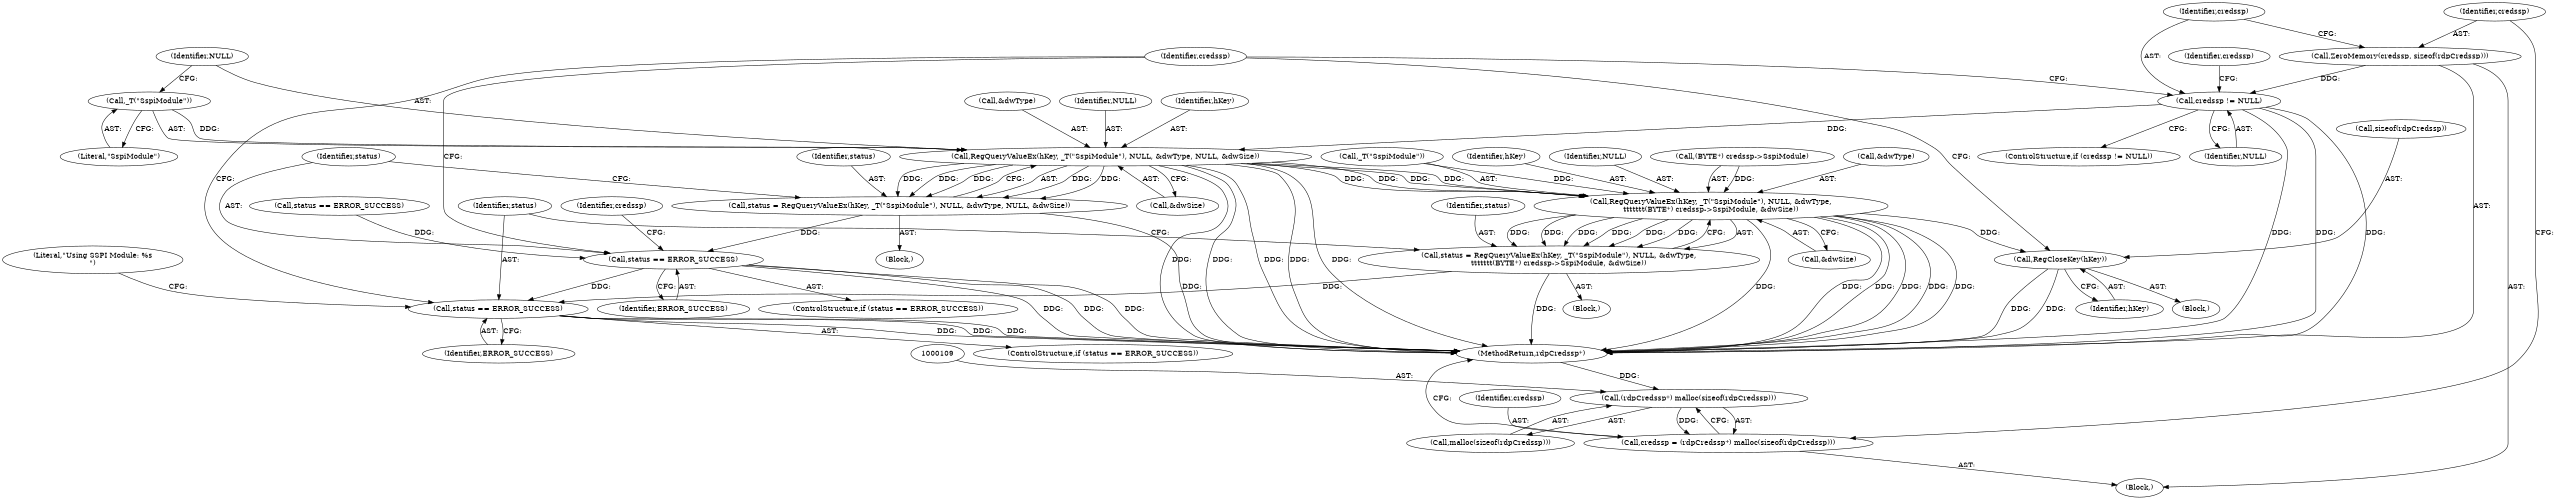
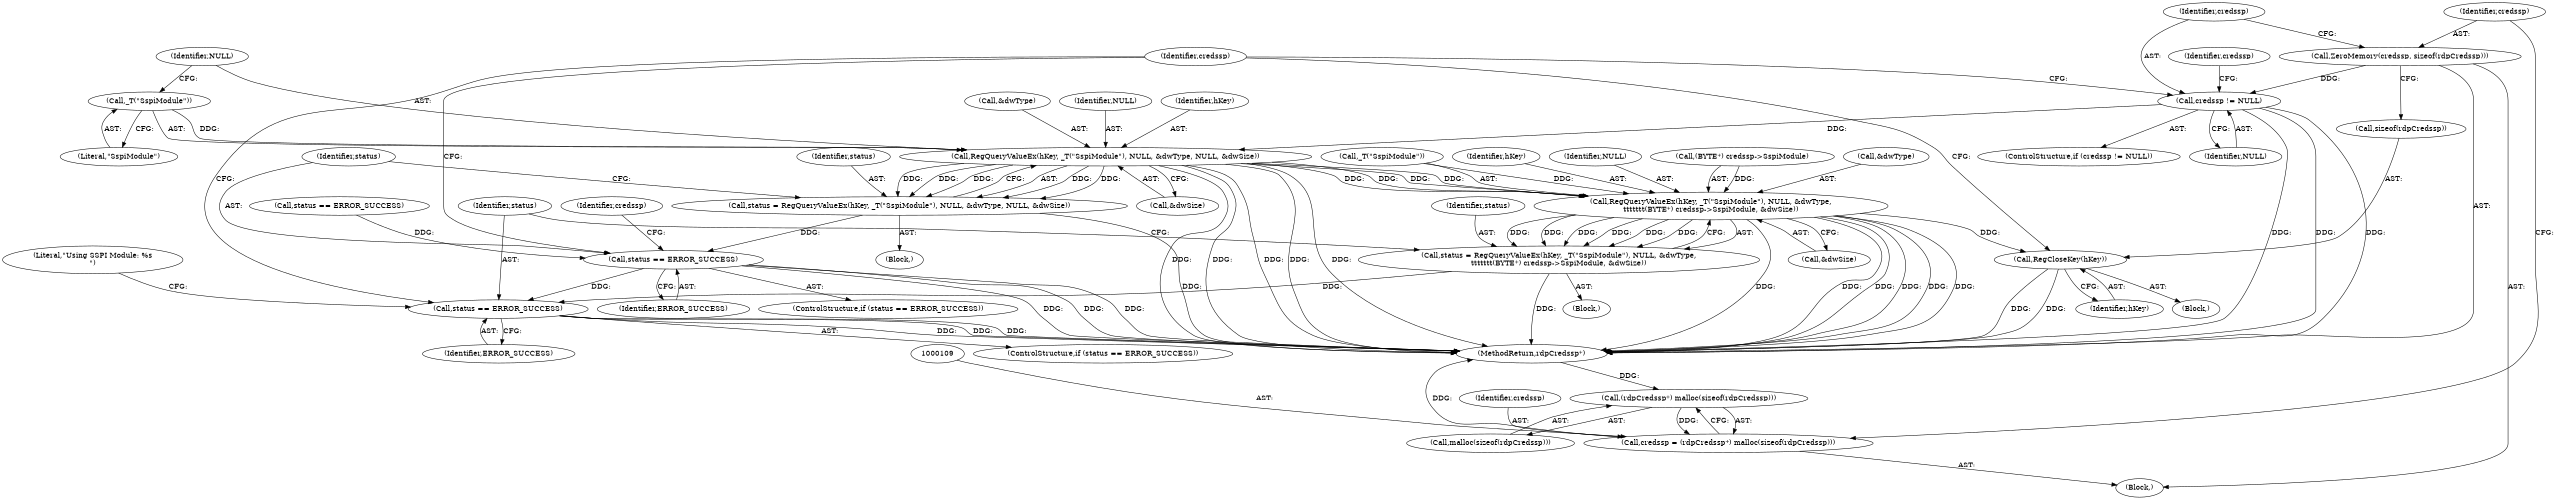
  digraph {
    n1 [label="(Call,RegQueryValueEx(hKey, _T(\"SspiModule\"), NULL, &dwType, NULL, &dwSize))"]
    n2 [label="(Call,status = RegQueryValueEx(hKey, _T(\"SspiModule\"), NULL, &dwType, NULL, &dwSize))"]
    n3 [label="(Call,RegQueryValueEx(hKey, _T(\"SspiModule\"), NULL, &dwType,\n\t\t\t\t\t\t\t(BYTE*) credssp->SspiModule, &dwSize))"]
    n4 [label="(MethodReturn,rdpCredssp*)"]
    n5 [label="(Call,&dwSize)"]
    n6 [label="(Call,status == ERROR_SUCCESS)"]
    n7 [label="(Block,)"]
    n8 [label="(Call,status = RegQueryValueEx(hKey, _T(\"SspiModule\"), NULL, &dwType,\n\t\t\t\t\t\t\t(BYTE*) credssp->SspiModule, &dwSize))"]
    n9 [label="(Call,RegCloseKey(hKey))"]
    n10 [label="(Call,&dwSize)"]
    n11 [label="(Call,(rdpCredssp*) malloc(sizeof(rdpCredssp)))"]
    n12 [label="(Call,_T(\"SspiModule\"))"]
    n13 [label="(Literal,\"SspiModule\")"]
    n14 [label="(Call,credssp != NULL)"]
    n15 [label="(ControlStructure,if (credssp != NULL))"]
    n16 [label="(Identifier,NULL)"]
    n17 [label="(Call,ZeroMemory(credssp, sizeof(rdpCredssp)))"]
    n18 [label="(Block,)"]
    n19 [label="(Call,sizeof(rdpCredssp))"]
    n20 [label="(Call,credssp = (rdpCredssp*) malloc(sizeof(rdpCredssp)))"]
    n21 [label="(Call,malloc(sizeof(rdpCredssp)))"]
    n22 [label="(Call,status == ERROR_SUCCESS)"]
    n23 [label="(ControlStructure,if (status == ERROR_SUCCESS))"]
    n24 [label="(Identifier,ERROR_SUCCESS)"]
    n25 [label="(ControlStructure,if (status == ERROR_SUCCESS))"]
    n26 [label="(Identifier,ERROR_SUCCESS)"]
    n27 [label="(Block,)"]
    n28 [label="(Identifier,hKey)"]
    n29 [label="(Block,)"]
    n30 [label="(Call,_T(\"SspiModule\"))"]
    n31 [label="(Identifier,credssp)"]
    n32 [label="(Identifier,status)"]
    n33 [label="(Identifier,hKey)"]
    n34 [label="(Call,&dwType)"]
    n35 [label="(Identifier,NULL)"]
    n36 [label="(Identifier,NULL)"]
    n37 [label="(Call,status == ERROR_SUCCESS)"]
    n38 [label="(Identifier,credssp)"]
    n39 [label="(Call,(BYTE*) credssp->SspiModule)"]
    n40 [label="(Identifier,status)"]
    n41 [label="(Identifier,NULL)"]
    n42 [label="(Identifier,credssp)"]
    n43 [label="(Literal,\"Using SSPI Module: %s\n\")"]
    n44 [label="(Identifier,status)"]
    n45 [label="(Identifier,credssp)"]
    n46 [label="(Call,&dwType)"]
    n47 [label="(Identifier,hKey)"]
    n48 [label="(Identifier,credssp)"]
    n49 [label="(Identifier,status)"]
    n50 [label="(Identifier,credssp)"]
    1000109
    n1 -> n2 [label="AST: "]
    n1 -> n2 [label="DDG: "]
    n1 -> n2 [label="DDG: "]
    n1 -> n2 [label="DDG: "]
    n1 -> n2 [label="DDG: "]
    n1 -> n2 [label="DDG: "]
    n1 -> n3 [label="DDG: "]
    n1 -> n3 [label="DDG: "]
    n1 -> n3 [label="DDG: "]
    n1 -> n3 [label="DDG: "]
    n1 -> n4 [label="DDG: "]
    n1 -> n4 [label="DDG: "]
    n1 -> n4 [label="DDG: "]
    n1 -> n4 [label="DDG: "]
    n1 -> n4 [label="DDG: "]
    n1 -> n5 [label="CFG: "]
    n2 -> n1 [label="CFG: "]
    n2 -> n4 [label="DDG: "]
    n2 -> n6 [label="DDG: "]
    n2 -> n7 [label="AST: "]
    n3 -> n4 [label="DDG: "]
    n3 -> n4 [label="DDG: "]
    n3 -> n4 [label="DDG: "]
    n3 -> n4 [label="DDG: "]
    n3 -> n4 [label="DDG: "]
    n3 -> n4 [label="DDG: "]
    n3 -> n8 [label="AST: "]
    n3 -> n8 [label="DDG: "]
    n3 -> n8 [label="DDG: "]
    n3 -> n8 [label="DDG: "]
    n3 -> n8 [label="DDG: "]
    n3 -> n8 [label="DDG: "]
    n3 -> n8 [label="DDG: "]
    n3 -> n9 [label="DDG: "]
    n3 -> n10 [label="CFG: "]
    n4 -> n11 [label="DDG: "]
    n5 -> n1 [label="AST: "]
    n6 -> n4 [label="DDG: "]
    n6 -> n4 [label="DDG: "]
    n6 -> n4 [label="DDG: "]
    n6 -> n22 [label="DDG: "]
    n6 -> n23 [label="AST: "]
    n6 -> n24 [label="CFG: "]
    n8 -> n3 [label="CFG: "]
    n8 -> n4 [label="DDG: "]
    n8 -> n22 [label="DDG: "]
    n8 -> n27 [label="AST: "]
    n9 -> n4 [label="DDG: "]
    n9 -> n4 [label="DDG: "]
    n9 -> n28 [label="CFG: "]
    n9 -> n29 [label="AST: "]
    n10 -> n3 [label="AST: "]
    n11 -> n20 [label="AST: "]
    n11 -> n20 [label="DDG: "]
    n11 -> n21 [label="AST: "]
    n12 -> n1 [label="AST: "]
    n12 -> n1 [label="DDG: "]
    n12 -> n13 [label="CFG: "]
    n13 -> n12 [label="AST: "]
    n14 -> n1 [label="DDG: "]
    n14 -> n4 [label="DDG: "]
    n14 -> n4 [label="DDG: "]
    n14 -> n4 [label="DDG: "]
-   n14 -> n15 [label="CFG: "]
+   n14 -> n15 [label="AST: "]
    n14 -> n16 [label="CFG: "]
    n16 -> n14 [label="AST: "]
    n17 -> n4 [label="AST: "]
    n17 -> n14 [label="DDG: "]
    n17 -> n18 [label="AST: "]
+   n17 -> n19 [label="CFG: "]
    n19 -> n9 [label="AST: "]
-   n20 -> n4 [label="CFG: "]
+   n20 -> n4 [label="DDG: "]
    n20 -> n11 [label="CFG: "]
    n20 -> n18 [label="AST: "]
    n21 -> n11 [label="AST: "]
    n22 -> n4 [label="DDG: "]
    n22 -> n4 [label="DDG: "]
    n22 -> n4 [label="DDG: "]
    n22 -> n25 [label="AST: "]
    n22 -> n26 [label="CFG: "]
    n24 -> n6 [label="AST: "]
    n26 -> n22 [label="AST: "]
    n28 -> n9 [label="AST: "]
    n30 -> n3 [label="AST: "]
    n30 -> n3 [label="DDG: "]
    n31 -> n14 [label="CFG: "]
    n32 -> n8 [label="CFG: "]
    n32 -> n22 [label="AST: "]
    n33 -> n3 [label="AST: "]
    n34 -> n1 [label="AST: "]
    n35 -> n1 [label="AST: "]
    n36 -> n3 [label="AST: "]
    n37 -> n6 [label="DDG: "]
    n38 -> n14 [label="AST: "]
    n38 -> n17 [label="CFG: "]
    n39 -> n3 [label="AST: "]
    n39 -> n3 [label="DDG: "]
    n40 -> n2 [label="CFG: "]
    n40 -> n6 [label="AST: "]
    n41 -> n1 [label="AST: "]
    n41 -> n12 [label="CFG: "]
    n42 -> n17 [label="AST: "]
    n42 -> n20 [label="CFG: "]
    n43 -> n22 [label="CFG: "]
    n44 -> n8 [label="AST: "]
    n45 -> n6 [label="CFG: "]
    n46 -> n3 [label="AST: "]
    n47 -> n1 [label="AST: "]
    n48 -> n20 [label="AST: "]
    n49 -> n2 [label="AST: "]
    n50 -> n6 [label="CFG: "]
    n50 -> n9 [label="CFG: "]
    n50 -> n14 [label="CFG: "]
    n50 -> n22 [label="CFG: "]
-   1000109 -> n11 [label="AST: "]
+   1000109 -> n20 [label="AST: "]
  }
